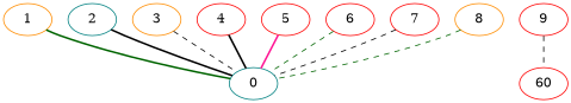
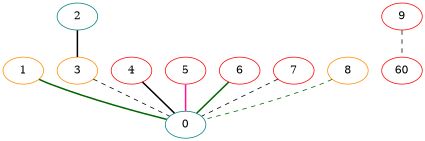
  graph {
    node [color=red]
    edge [color=black style=bold]
    1 [color=darkorange]
    0 [color=teal]
    2 [color=teal]
    3 [color=darkorange]
    4
    5
    6
    7
    8 [color=darkorange]
    n10 [label=60]
    9
    1 -- 0 [color=darkgreen]
-   2 -- 0
+   2 -- 3
    3 -- 0 [style=dashed]
    4 -- 0
    5 -- 0 [color=deeppink]
-   6 -- 0 [color=darkgreen style=dashed]
+   6 -- 0 [color=darkgreen]
    7 -- 0 [style=dashed]
    8 -- 0 [color=darkgreen style=dashed]
    9 -- n10 [style=dashed]
  }
